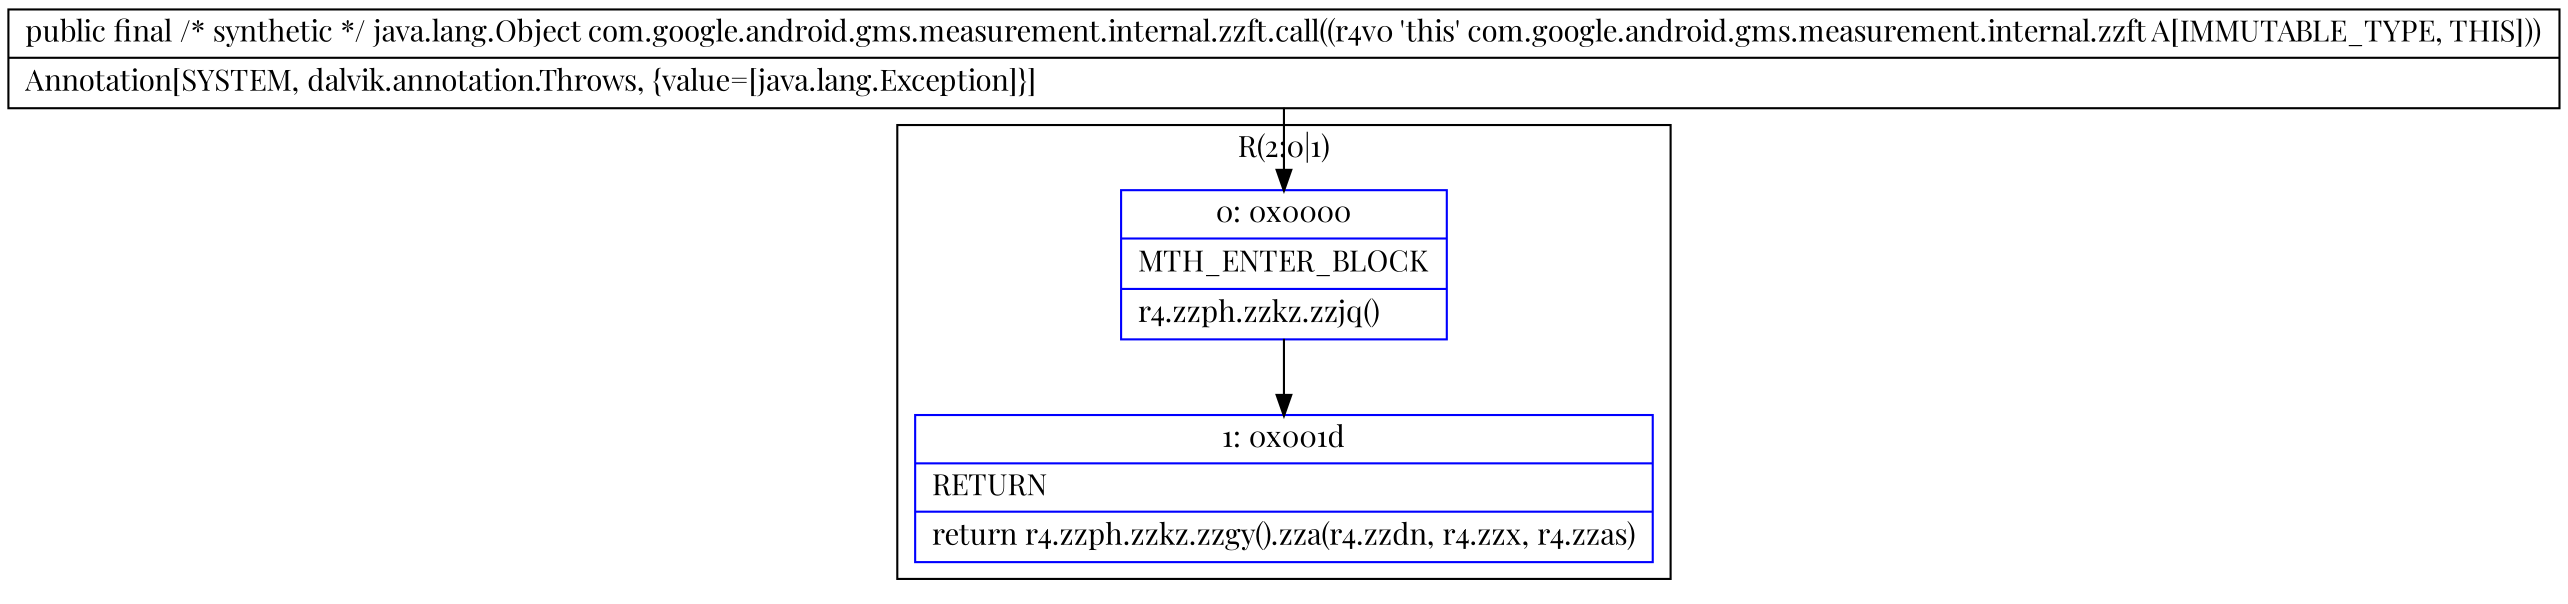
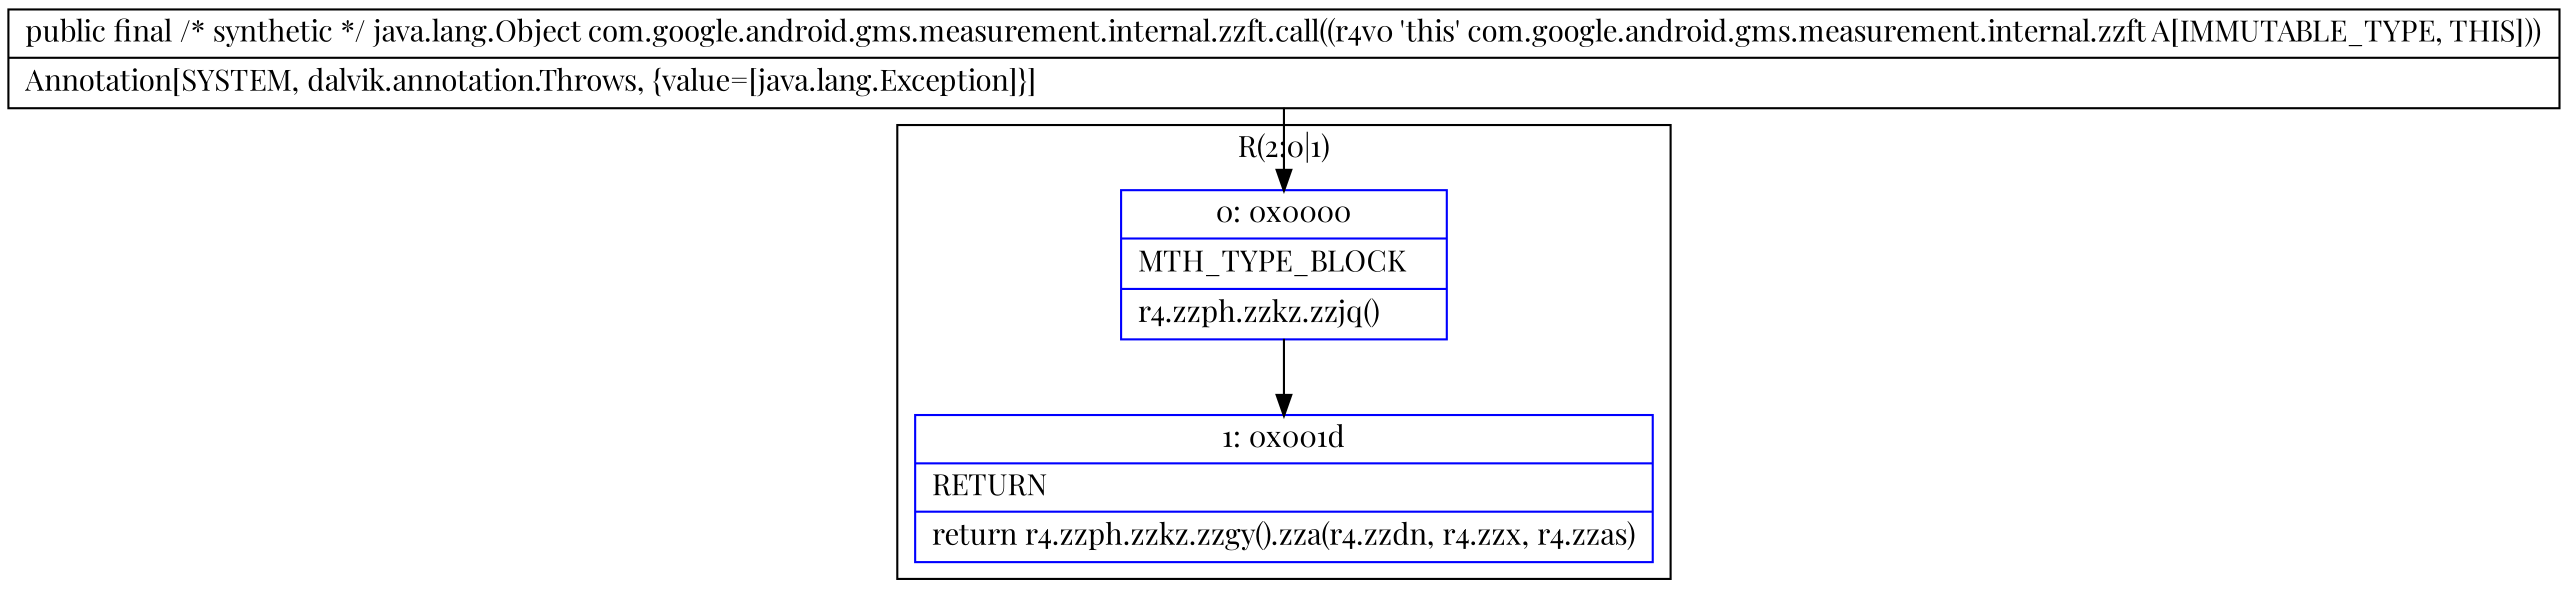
  digraph {
    fontname="Playfair Display"
    node [color=blue shape=record fontname="Playfair Display"]
    edge [fontname="Playfair Display"]
-   n1 [label="{0\:\ 0x0000|MTH_ENTER_BLOCK\l|r4.zzph.zzkz.zzjq()\l}"]
+   n1 [label="{0\:\ 0x0000|MTH_TYPE_BLOCK\l|r4.zzph.zzkz.zzjq()\l}"]
    n2 [label="{1\:\ 0x001d|RETURN\l|return r4.zzph.zzkz.zzgy().zza(r4.zzdn, r4.zzx, r4.zzas)\l}"]
    n3 [label="{public final \/* synthetic *\/ java.lang.Object com.google.android.gms.measurement.internal.zzft.call((r4v0 'this' com.google.android.gms.measurement.internal.zzft A[IMMUTABLE_TYPE, THIS]))  | Annotation[SYSTEM, dalvik.annotation.Throws, \{value=[java.lang.Exception]\}]\l}" color=""]
    subgraph cluster_1 {
      label="R(2:0|1)"
      n1
      n2
    }
    n1 -> n2
    n3 -> n1
  }
